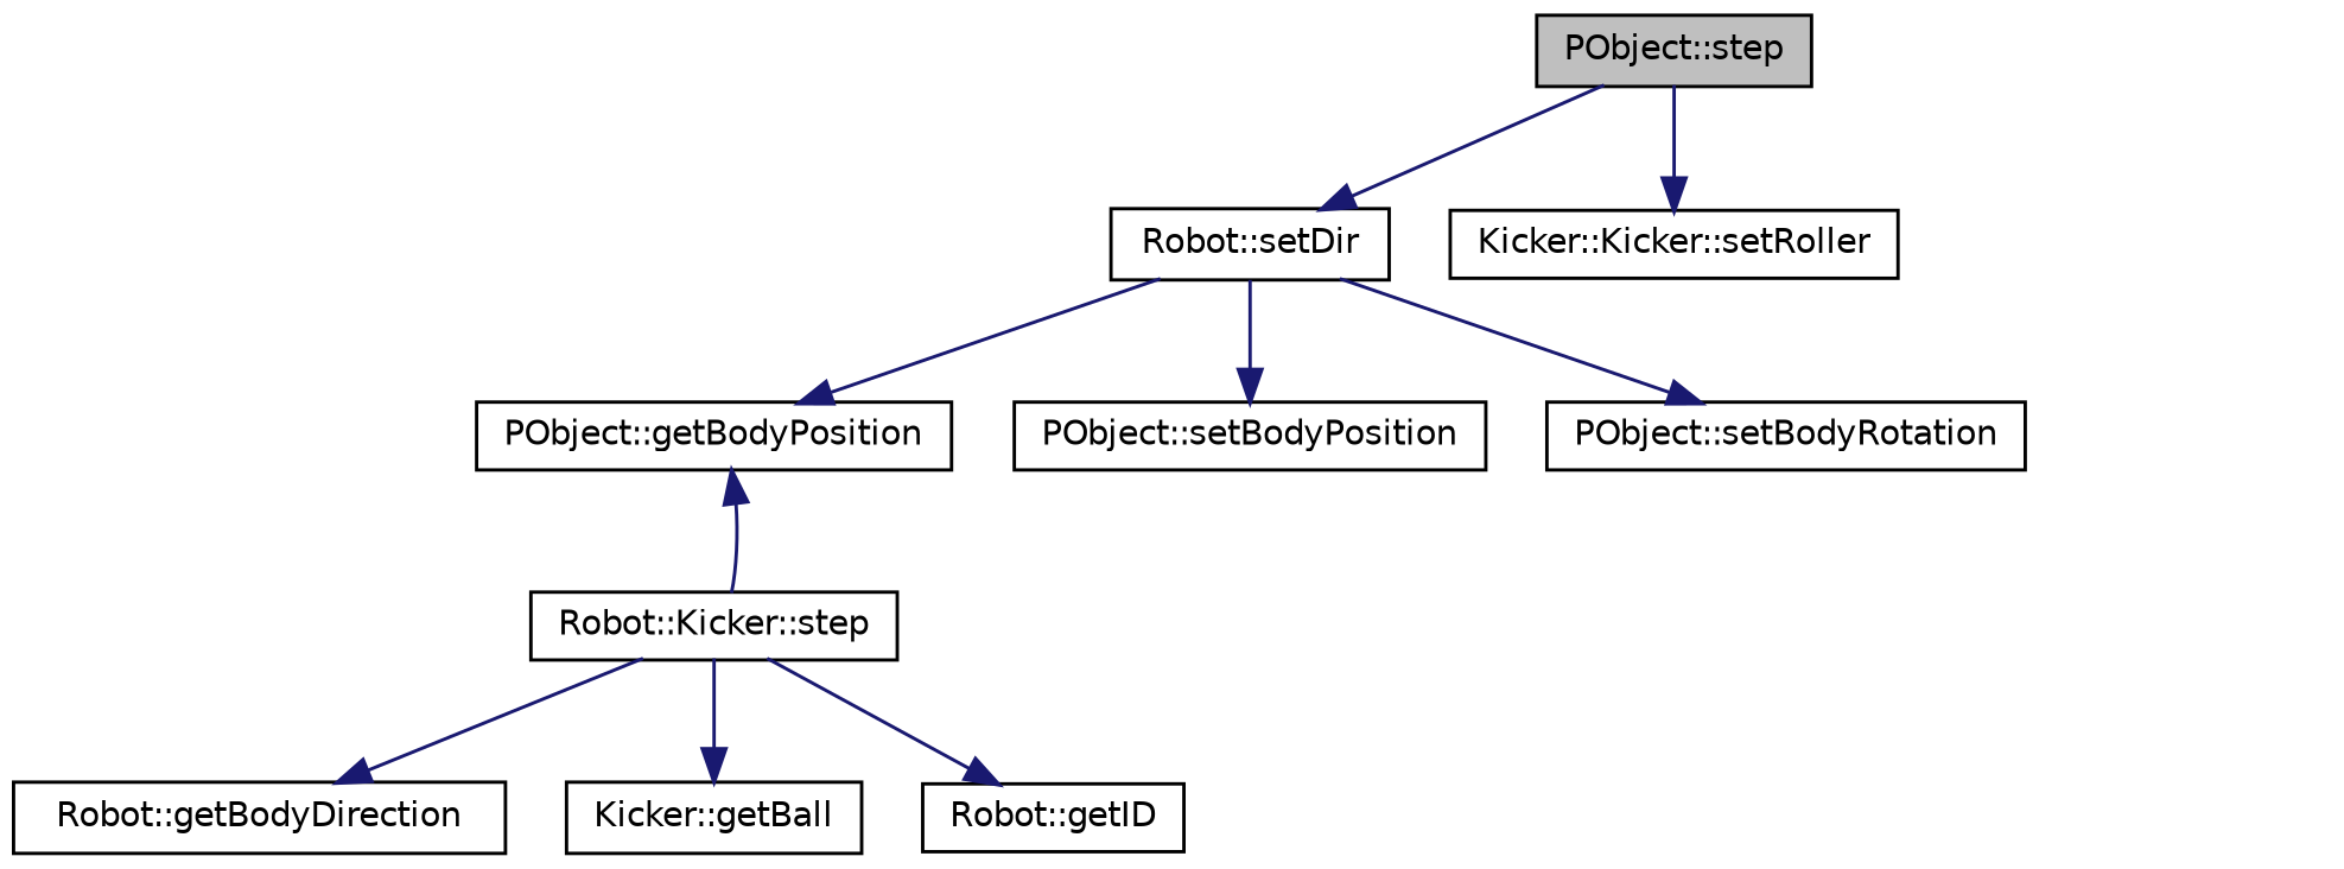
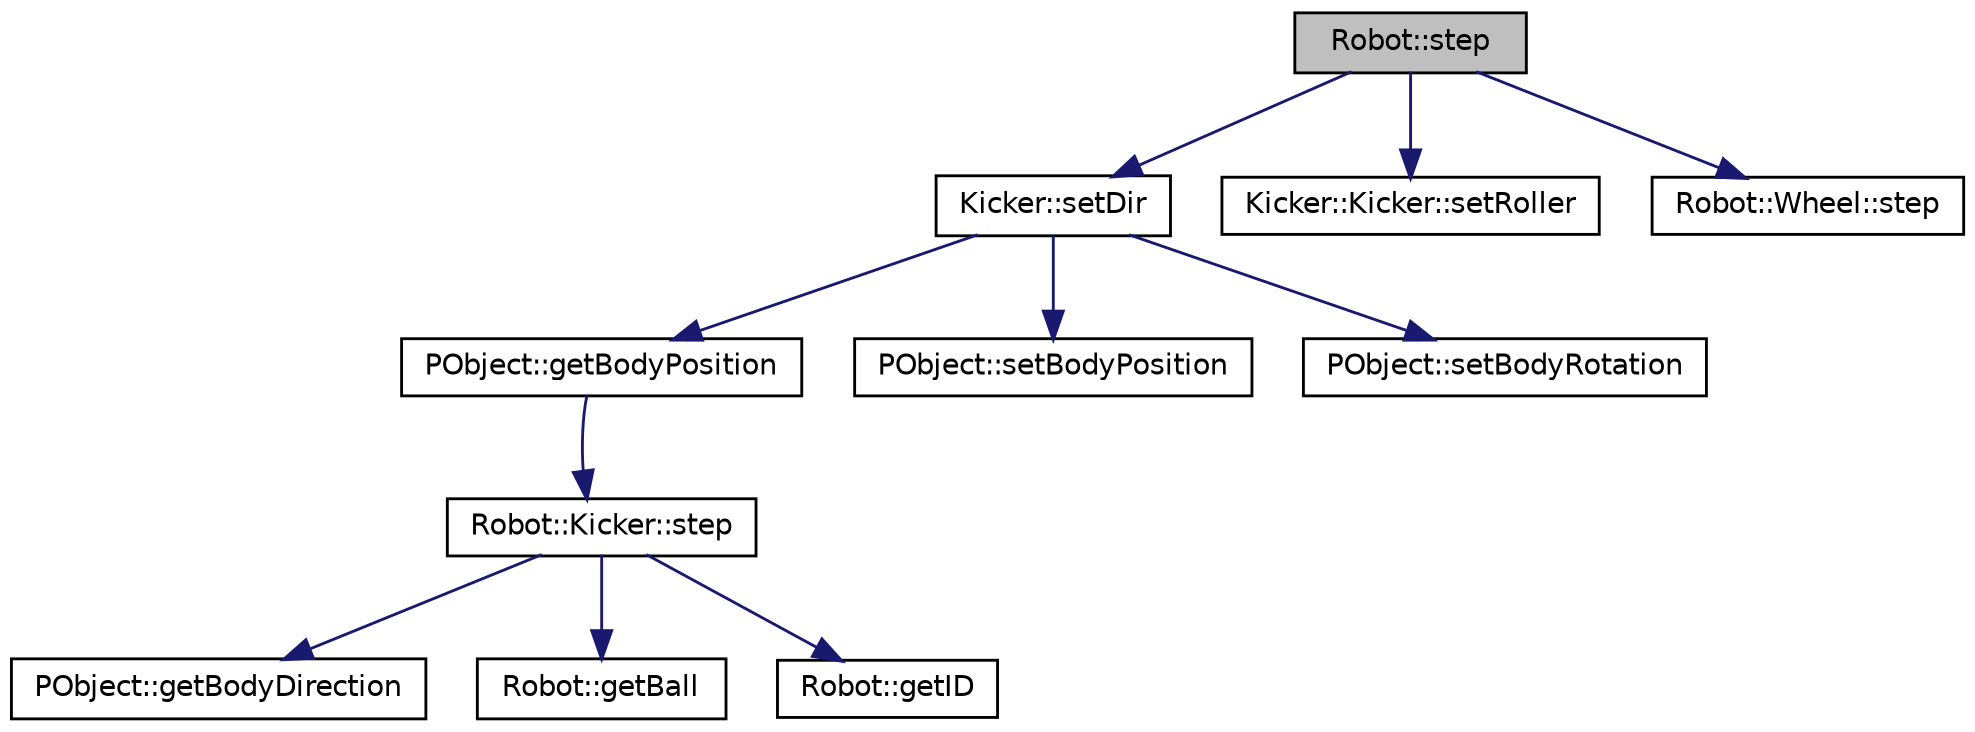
  digraph {
    rankdir=TB
    node [color=black fillcolor=white fontname=Helvetica fontsize=10 shape=record style=filled]
    edge [color=midnightblue fontname=Helvetica fontsize=10 labelfontname=Helvetica labelfontsize=10 style=solid]
-   n1 [fillcolor=grey75 fontcolor=black height=0.2 label="PObject::step" width=0.4]
-   n2 [height=0.2 label="Robot::setDir" width=0.4]
+   n1 [fillcolor=grey75 fontcolor=black height=0.2 label="Robot::step" width=0.4]
+   n2 [height=0.2 label="Kicker::setDir" width=0.4]
    n3 [height=0.2 label="Kicker::Kicker::setRoller" width=0.4]
+   n4 [height=0.2 label="Robot::Wheel::step" width=0.4]
    n5 [height=0.2 label="PObject::getBodyPosition" width=0.4]
    n6 [height=0.2 label="PObject::setBodyPosition" width=0.4]
    n7 [height=0.2 label="PObject::setBodyRotation" width=0.4]
    n8 [height=0.2 label="Robot::Kicker::step" width=0.4]
-   n9 [height=0.2 label="Robot::getBodyDirection" width=0.4]
-   n10 [height=0.2 label="Kicker::getBall" width=0.4]
+   n9 [height=0.2 label="PObject::getBodyDirection" width=0.4]
+   n10 [height=0.2 label="Robot::getBall" width=0.4]
    n11 [height=0.2 label="Robot::getID" width=0.4]
    n1 -> n2
    n1 -> n3
+   n1 -> n4
    n2 -> n5
    n2 -> n6
    n2 -> n7
-   n8 -> n5
+   n5 -> n8
    n8 -> n9
    n8 -> n10
    n8 -> n11
  }
